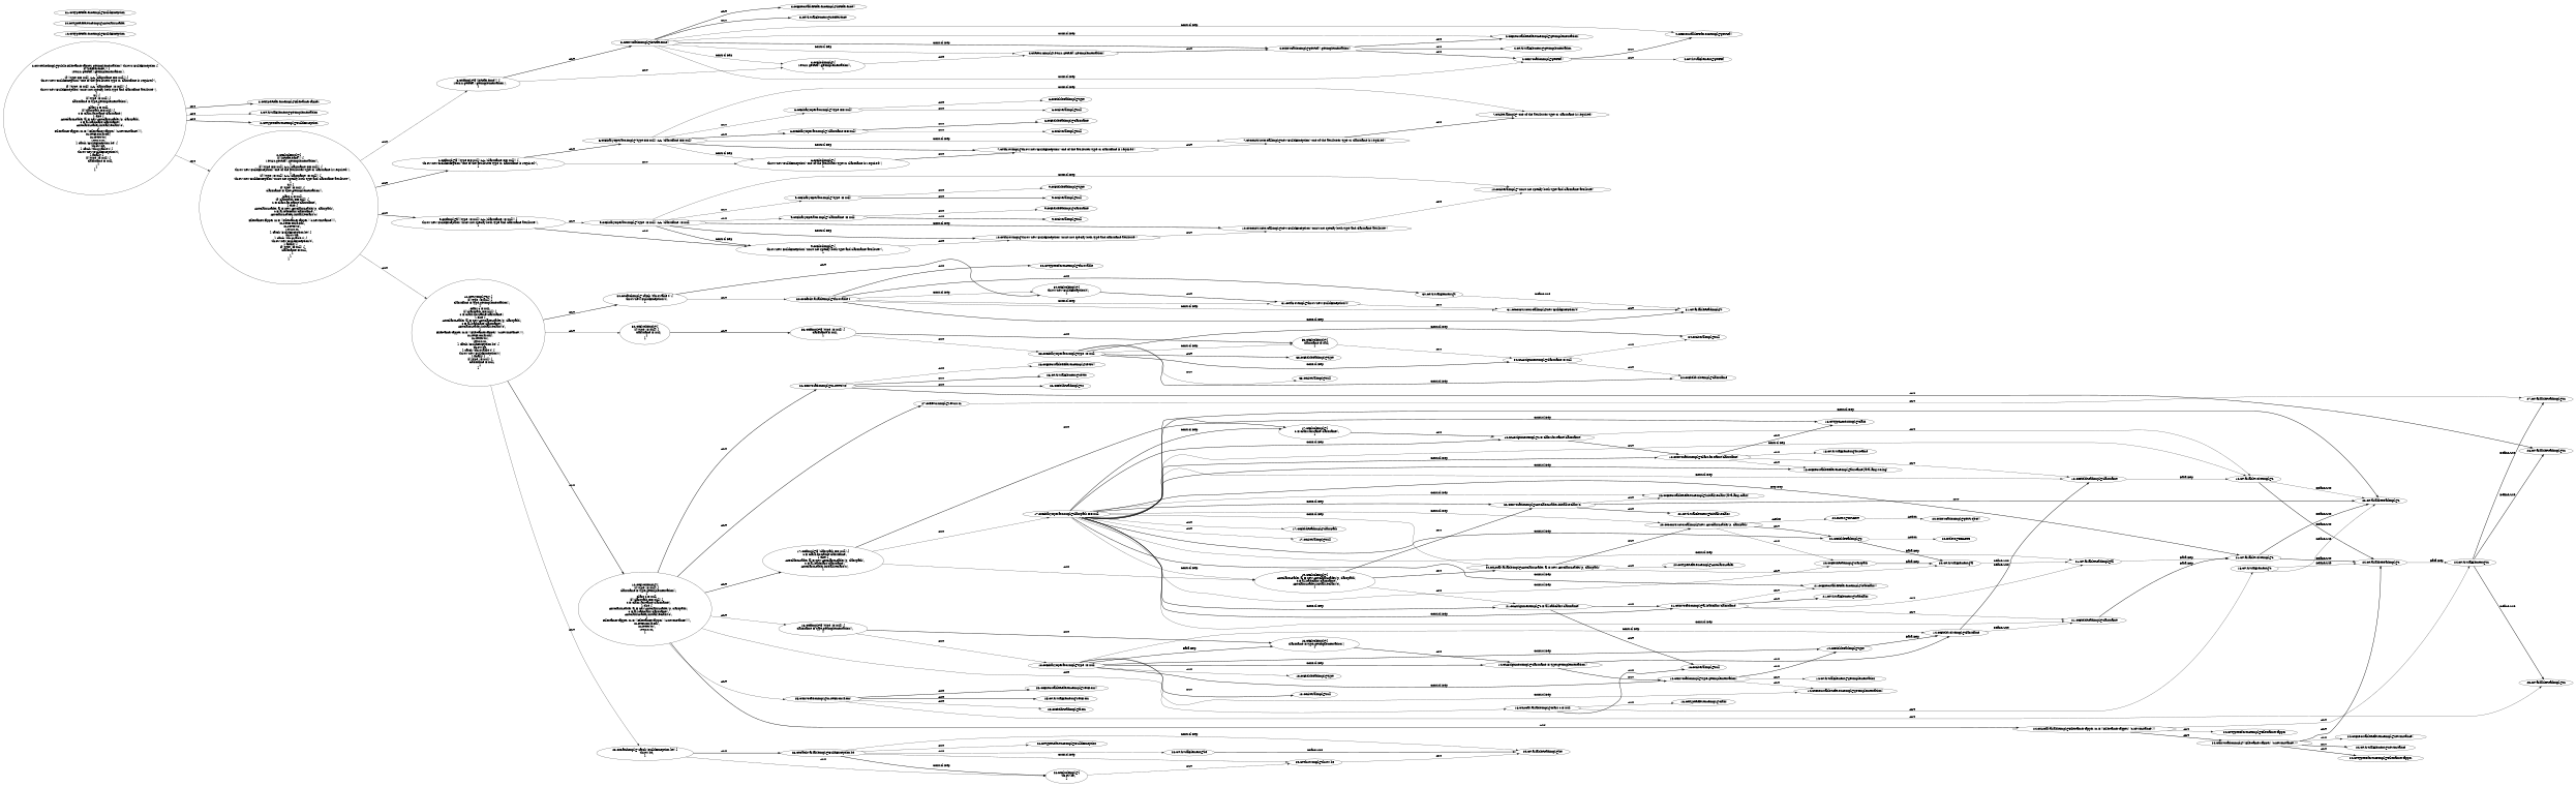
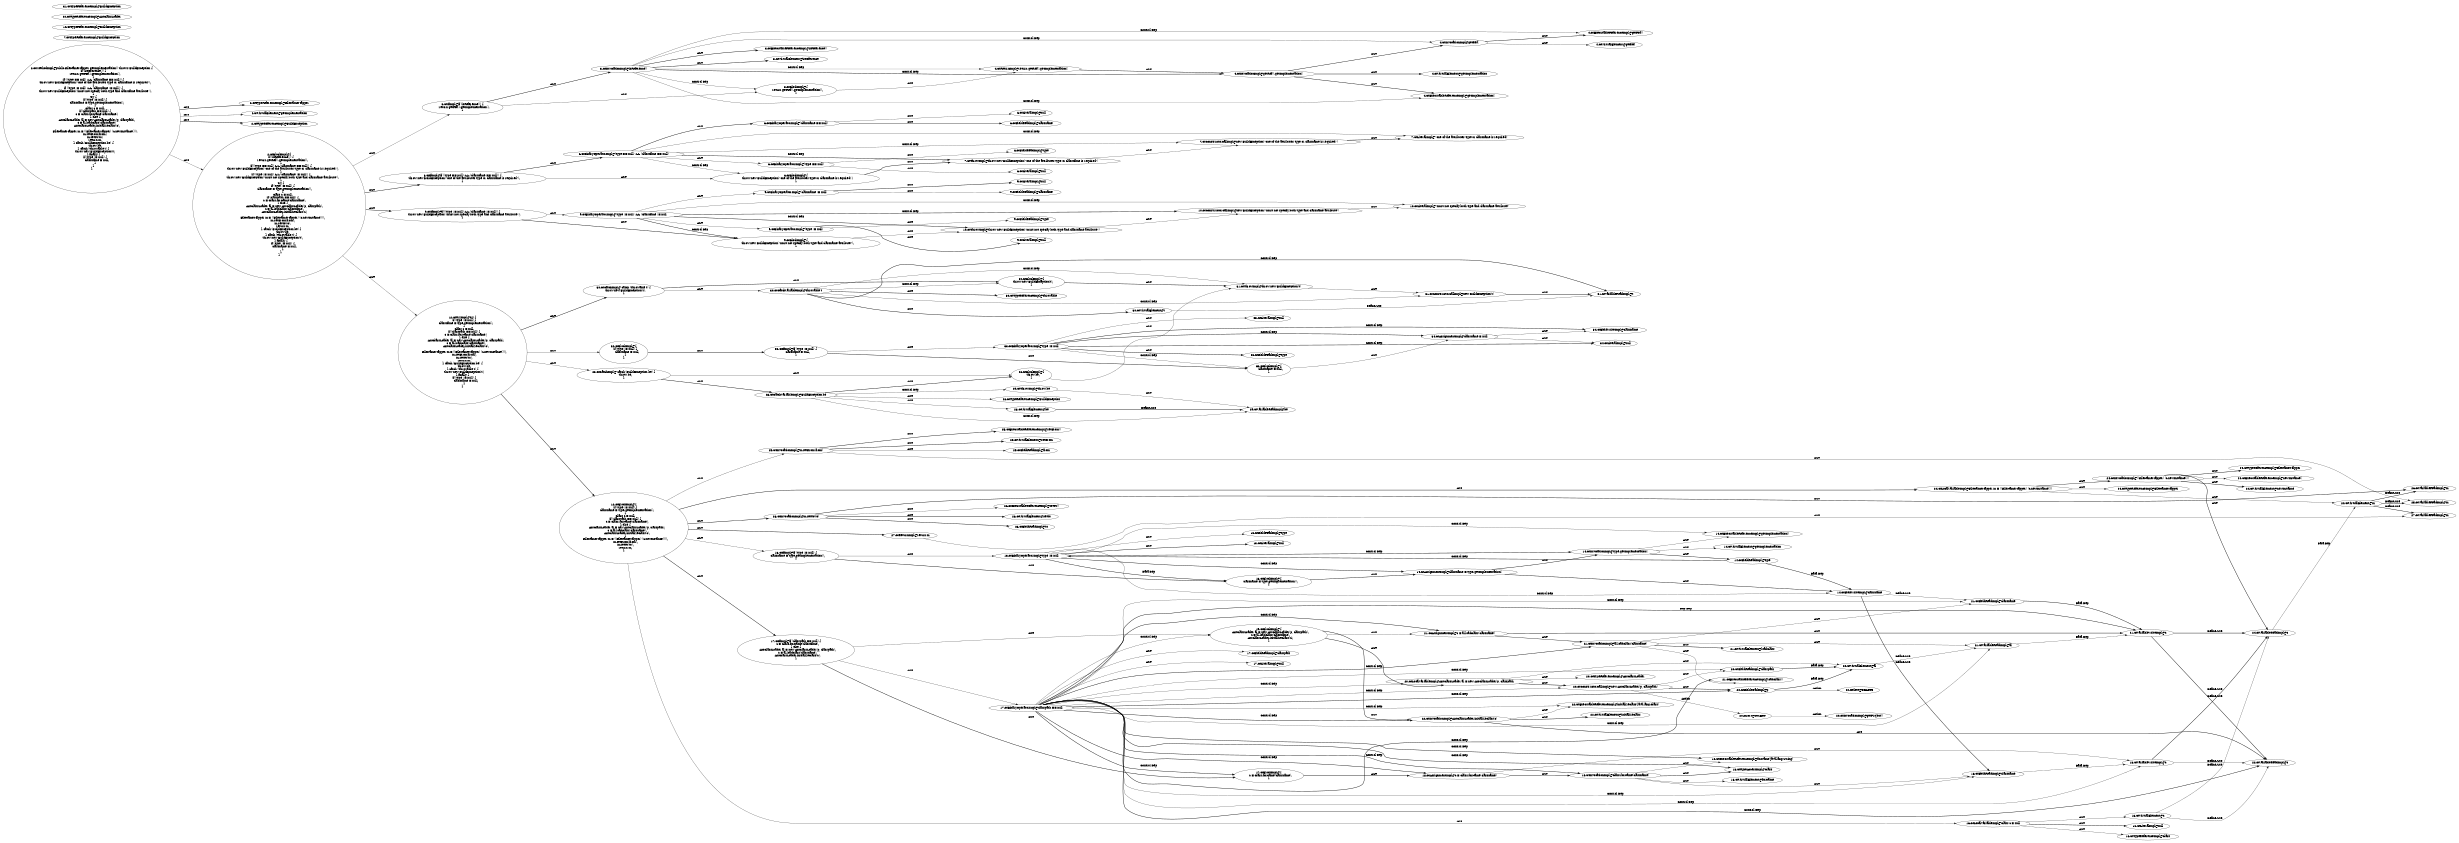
  digraph {
    rankdir=LR
    node [shape=ellipse]
    edge [style=solid]
    n1 [label="2:CtTypeReferenceImpl@FileNameMapper"]
    n2 [label="2:CtVirtualElement@getImplementation"]
    n3 [label="2:CtTypeReferenceImpl@BuildException"]
    n4 [label="3:CtExecutableReferenceImpl@isReference()"]
    n5 [label="3:CtVirtualElement@isReference"]
    n6 [label="3:CtInvocationImpl@isReference()"]
    n7 [label="4:CtExecutableReferenceImpl@getImplementation()"]
    n8 [label="4:CtExecutableReferenceImpl@getRef()"]
    n9 [label="4:CtInvocationImpl@getRef()"]
    n10 [label="4:CtInvocationImpl@getRef().getImplementation()"]
    n11 [label="4:CtReturnImpl@return getRef().getImplementation()"]
    n12 [label="3:CtBlockImpl@\{\n    return getRef().getImplementation();\n\}"]
    n13 [label="4:CtVirtualElement@getRef"]
    n14 [label="4:CtVirtualElement@getImplementation"]
    n15 [label="3:CtIfImpl@if (isReference()) \{\n    return getRef().getImplementation();\n\}"]
    n16 [label="6:CtFieldReadImpl@type"]
    n17 [label="6:CtLiteralImpl@null"]
    n18 [label="6:CtBinaryOperatorImpl@(type == null)"]
    n19 [label="6:CtFieldReadImpl@classname"]
    n20 [label="6:CtLiteralImpl@null"]
    n21 [label="6:CtBinaryOperatorImpl@(classname == null)"]
    n22 [label="6:CtBinaryOperatorImpl@(type == null) && (classname == null)"]
    n23 [label="7:CtLiteralImpl@\"one of the attributes type or classname is required\""]
    n24 [label="7:CtConstructorCallImpl@new BuildException(\"one of the attributes type or classname is required\")"]
    n25 [label="7:CtThrowImpl@throw new BuildException(\"one of the attributes type or classname is required\")"]
    n26 [label="6:CtBlockImpl@\{\n    throw new BuildException(\"one of the attributes type or classname is required\");\n\}"]
+   n27 [label="7:CtTypeReferenceImpl@BuildException"]
    n28 [label="6:CtIfImpl@if ((type == null) && (classname == null)) \{\n    throw new BuildException(\"one of the attributes type or classname is required\");\n\}"]
    n29 [label="9:CtFieldReadImpl@type"]
    n30 [label="9:CtLiteralImpl@null"]
    n31 [label="9:CtBinaryOperatorImpl@(type != null)"]
    n32 [label="9:CtFieldReadImpl@classname"]
    n33 [label="9:CtLiteralImpl@null"]
    n34 [label="9:CtBinaryOperatorImpl@(classname != null)"]
    n35 [label="9:CtBinaryOperatorImpl@(type != null) && (classname != null)"]
    n36 [label="10:CtLiteralImpl@\"must not specify both type and classname attribute\""]
    n37 [label="10:CtConstructorCallImpl@new BuildException(\"must not specify both type and classname attribute\")"]
    n38 [label="10:CtThrowImpl@throw new BuildException(\"must not specify both type and classname attribute\")"]
    n39 [label="9:CtBlockImpl@\{\n    throw new BuildException(\"must not specify both type and classname attribute\");\n\}"]
    n40 [label="10:CtTypeReferenceImpl@BuildException"]
    n41 [label="9:CtIfImpl@if ((type != null) && (classname != null)) \{\n    throw new BuildException(\"must not specify both type and classname attribute\");\n\}"]
    n42 [label="13:CtFieldReadImpl@type"]
    n43 [label="13:CtLiteralImpl@null"]
    n44 [label="13:CtBinaryOperatorImpl@type != null"]
    n45 [label="14:CtFieldWriteImpl@classname"]
    n46 [label="14:CtExecutableReferenceImpl@getImplementation()"]
    n47 [label="14:CtFieldReadImpl@type"]
    n48 [label="14:CtInvocationImpl@type.getImplementation()"]
    n49 [label="14:CtAssignmentImpl@classname = type.getImplementation()"]
    n50 [label="13:CtBlockImpl@\{\n    classname = type.getImplementation();\n\}"]
    n51 [label="18:CtFieldReadImpl@classname"]
    n52 [label="21:CtFieldReadImpl@classname"]
    n53 [label="14:CtVirtualElement@getImplementation"]
    n54 [label="18:CtVariableWriteImpl@c"]
    n55 [label="21:CtVariableWriteImpl@c"]
    n56 [label="13:CtIfImpl@if (type != null) \{\n    classname = type.getImplementation();\n\}"]
    n57 [label="16:CtTypeReferenceImpl@Class"]
    n58 [label="16:CtLiteralImpl@null"]
    n59 [label="16:CtVirtualElement@c"]
    n60 [label="22:CtVariableReadImpl@c"]
    n61 [label="24:CtVariableReadImpl@c"]
    n62 [label="24:CtVirtualElement@m"]
    n63 [label="16:CtLocalVariableImpl@Class c = null"]
    n64 [label="17:CtFieldReadImpl@classpath"]
    n65 [label="17:CtLiteralImpl@null"]
    n66 [label="17:CtBinaryOperatorImpl@classpath == null"]
    n67 [label="18:CtExecutableReferenceImpl@forName(java.lang.String)"]
    n68 [label="18:CtTypeAccessImpl@Class"]
    n69 [label="18:CtInvocationImpl@Class.forName(classname)"]
    n70 [label="18:CtAssignmentImpl@c = Class.forName(classname)"]
    n71 [label="17:CtBlockImpl@\{\n    c = Class.forName(classname);\n\}"]
    n72 [label="20:CtFieldReadImpl@p"]
    n73 [label="20:CtFieldReadImpl@classpath"]
    n74 [label="20:CtConstructorCallImpl@new AntClassLoader(p, classpath)"]
    n75 [label="20:CtLocalVariableImpl@AntClassLoader al = new AntClassLoader(p, classpath)"]
    n76 [label="21:CtExecutableReferenceImpl@loadClass()"]
    n77 [label="21:CtVariableReadImpl@al"]
    n78 [label="21:CtInvocationImpl@al.loadClass(classname)"]
    n79 [label="21:CtAssignmentImpl@c = al.loadClass(classname)"]
    n80 [label="22:CtExecutableReferenceImpl@initializeClass(java.lang.Class)"]
    n81 [label="22:CtInvocationImpl@AntClassLoader.initializeClass(c)"]
    n82 [label="19:CtBlockImpl@\{\n    AntClassLoader al = new AntClassLoader(p, classpath);\n    c = al.loadClass(classname);\n    AntClassLoader.initializeClass(c);\n\}"]
    n83 [label="18:CtVirtualElement@forName"]
    n84 [label="20:CtVirtualElement@al"]
    n85 [label="20:Delete@DELETE"]
    n86 [label="20:Insert@INSERT"]
    n87 [label="20:CtTypeReferenceImpl@AntClassLoader"]
    n88 [label="21:CtVirtualElement@loadClass"]
    n89 [label="22:CtVirtualElement@initializeClass"]
    n90 [label="20:CtTypeReferenceImpl@AntClassLoader"]
    n91 [label="20:CtInvocationImpl@getProject()"]
    n92 [label="17:CtIfImpl@if (classpath == null) \{\n    c = Class.forName(classname);\n\} else \{\n    AntClassLoader al = new AntClassLoader(p, classpath);\n    c = al.loadClass(classname);\n    AntClassLoader.initializeClass(c);\n\}"]
    n93 [label="24:CtTypeReferenceImpl@FileNameMapper"]
    n94 [label="24:CtExecutableReferenceImpl@newInstance()"]
    n95 [label="24:CtVirtualElement@newInstance"]
    n96 [label="25:CtVariableReadImpl@m"]
    n97 [label="26:CtVariableReadImpl@m"]
    n98 [label="27:CtVariableReadImpl@m"]
    n99 [label="24:CtInvocationImpl@((FileNameMapper) (c.newInstance()))"]
    n100 [label="24:CtTypeReferenceImpl@FileNameMapper"]
    n101 [label="24:CtLocalVariableImpl@FileNameMapper m = ((FileNameMapper) (c.newInstance()))"]
    n102 [label="25:CtExecutableReferenceImpl@setFrom()"]
    n103 [label="25:CtVirtualElement@setFrom"]
    n104 [label="25:CtFieldReadImpl@from"]
    n105 [label="25:CtInvocationImpl@m.setFrom(from)"]
    n106 [label="26:CtExecutableReferenceImpl@setTo()"]
    n107 [label="26:CtVirtualElement@setTo"]
    n108 [label="26:CtFieldReadImpl@to"]
    n109 [label="26:CtInvocationImpl@m.setTo(to)"]
    n110 [label="27:CtReturnImpl@return m"]
    n111 [label="12:CtBlockImpl@\{\n    if (type != null) \{\n        classname = type.getImplementation();\n    \}\n    Class c = null;\n    if (classpath == null) \{\n        c = Class.forName(classname);\n    \} else \{\n        AntClassLoader al = new AntClassLoader(p, classpath);\n        c = al.loadClass(classname);\n        AntClassLoader.initializeClass(c);\n    \}\n    FileNameMapper m = ((FileNameMapper) (c.newInstance()));\n    m.setFrom(from);\n    m.setTo(to);\n    return m;\n\}"]
    n112 [label="28:CtVirtualElement@be"]
    n113 [label="29:CtVariableReadImpl@be"]
    n114 [label="28:CtTypeReferenceImpl@BuildException"]
    n115 [label="28:CtCatchVariableImpl@BuildException be"]
    n116 [label="29:CtThrowImpl@throw be"]
    n117 [label="28:CtBlockImpl@\{\n    throw be;\n\}"]
    n118 [label="28:CtCatchImpl@ catch (BuildException be) \{\n    throw be;\n\}"]
    n119 [label="30:CtVirtualElement@t"]
    n120 [label="31:CtVariableReadImpl@t"]
    n121 [label="30:CtTypeReferenceImpl@Throwable"]
    n122 [label="30:CtCatchVariableImpl@Throwable t"]
    n123 [label="31:CtConstructorCallImpl@new BuildException(t)"]
    n124 [label="31:CtThrowImpl@throw new BuildException(t)"]
    n125 [label="30:CtBlockImpl@\{\n    throw new BuildException(t);\n\}"]
    n126 [label="31:CtTypeReferenceImpl@BuildException"]
    n127 [label="30:CtCatchImpl@ catch (Throwable t) \{\n    throw new BuildException(t);\n\}"]
    n128 [label="33:CtFieldReadImpl@type"]
    n129 [label="33:CtLiteralImpl@null"]
    n130 [label="33:CtBinaryOperatorImpl@type != null"]
    n131 [label="34:CtFieldWriteImpl@classname"]
    n132 [label="34:CtLiteralImpl@null"]
    n133 [label="34:CtAssignmentImpl@classname = null"]
    n134 [label="33:CtBlockImpl@\{\n    classname = null;\n\}"]
    n135 [label="33:CtIfImpl@if (type != null) \{\n    classname = null;\n\}"]
    n136 [label="32:CtBlockImpl@\{\n    if (type != null) \{\n        classname = null;\n    \}\n\}"]
    n137 [label="12:CtTryImpl@try \{\n    if (type != null) \{\n        classname = type.getImplementation();\n    \}\n    Class c = null;\n    if (classpath == null) \{\n        c = Class.forName(classname);\n    \} else \{\n        AntClassLoader al = new AntClassLoader(p, classpath);\n        c = al.loadClass(classname);\n        AntClassLoader.initializeClass(c);\n    \}\n    FileNameMapper m = ((FileNameMapper) (c.newInstance()));\n    m.setFrom(from);\n    m.setTo(to);\n    return m;\n\} catch (BuildException be) \{\n    throw be;\n\} catch (Throwable t) \{\n    throw new BuildException(t);\n\} finally \{\n    if (type != null) \{\n        classname = null;\n    \}\n\}"]
    n138 [label="2:CtBlockImpl@\{\n    if (isReference()) \{\n        return getRef().getImplementation();\n    \}\n    if ((type == null) && (classname == null)) \{\n        throw new BuildException(\"one of the attributes type or classname is required\");\n    \}\n    if ((type != null) && (classname != null)) \{\n        throw new BuildException(\"must not specify both type and classname attribute\");\n    \}\n    try \{\n        if (type != null) \{\n            classname = type.getImplementation();\n        \}\n        Class c = null;\n        if (classpath == null) \{\n            c = Class.forName(classname);\n        \} else \{\n            AntClassLoader al = new AntClassLoader(p, classpath);\n            c = al.loadClass(classname);\n            AntClassLoader.initializeClass(c);\n        \}\n        FileNameMapper m = ((FileNameMapper) (c.newInstance()));\n        m.setFrom(from);\n        m.setTo(to);\n        return m;\n    \} catch (BuildException be) \{\n        throw be;\n    \} catch (Throwable t) \{\n        throw new BuildException(t);\n    \} finally \{\n        if (type != null) \{\n            classname = null;\n        \}\n    \}\n\}"]
    n139 [label="2:CtMethodImpl@public FileNameMapper getImplementation() throws BuildException \{\n    if (isReference()) \{\n        return getRef().getImplementation();\n    \}\n    if ((type == null) && (classname == null)) \{\n        throw new BuildException(\"one of the attributes type or classname is required\");\n    \}\n    if ((type != null) && (classname != null)) \{\n        throw new BuildException(\"must not specify both type and classname attribute\");\n    \}\n    try \{\n        if (type != null) \{\n            classname = type.getImplementation();\n        \}\n        Class c = null;\n        if (classpath == null) \{\n            c = Class.forName(classname);\n        \} else \{\n            AntClassLoader al = new AntClassLoader(p, classpath);\n            c = al.loadClass(classname);\n            AntClassLoader.initializeClass(c);\n        \}\n        FileNameMapper m = ((FileNameMapper) (c.newInstance()));\n        m.setFrom(from);\n        m.setTo(to);\n        return m;\n    \} catch (BuildException be) \{\n        throw be;\n    \} catch (Throwable t) \{\n        throw new BuildException(t);\n    \} finally \{\n        if (type != null) \{\n            classname = null;\n        \}\n    \}\n\}"]
    n6 -> n4 [label=AST style=bold]
    n6 -> n5 [label=AST style=bold]
    n6 -> n7 [label="Control Dep"]
    n6 -> n8 [label="Control Dep"]
    n6 -> n9 [label="Control Dep"]
    n6 -> n10 [label="Control Dep" style=bold]
    n6 -> n11 [label="Control Dep"]
    n6 -> n12 [label="Control Dep"]
    n9 -> n8 [label=AST style=bold]
    n9 -> n13 [label=AST]
    n10 -> n7 [label=AST style=bold]
    n10 -> n9 [label=AST style=bold]
    n10 -> n14 [label=AST style=bold]
    n11 -> n10 [label=AST style=bold]
    n12 -> n11 [label=AST]
    n15 -> n6 [label=AST style=bold]
    n15 -> n12 [label=AST]
    n18 -> n16 [label=AST]
    n18 -> n17 [label=AST]
    n21 -> n19 [label=AST style=bold]
    n21 -> n20 [label=AST]
    n22 -> n18 [label=AST]
    n22 -> n21 [label=AST style=bold]
    n22 -> n23 [label="Control Dep"]
    n22 -> n24 [label="Control Dep"]
    n22 -> n25 [label="Control Dep" style=bold]
    n22 -> n26 [label="Control Dep"]
    n24 -> n23 [label=AST style=bold]
    n25 -> n24 [label=AST]
    n26 -> n25 [label=AST style=bold]
    n28 -> n22 [label=AST style=bold]
    n28 -> n26 [label=AST]
    n31 -> n29 [label=AST]
    n31 -> n30 [label=AST style=bold]
    n34 -> n32 [label=AST]
    n34 -> n33 [label=AST style=bold]
    n35 -> n31 [label=AST]
    n35 -> n34 [label=AST]
    n35 -> n36 [label="Control Dep"]
    n35 -> n37 [label="Control Dep" style=bold]
    n35 -> n38 [label="Control Dep" style=bold]
    n35 -> n39 [label="Control Dep" style=bold]
    n37 -> n36 [label=AST]
    n38 -> n37 [label=AST]
    n39 -> n38 [label=AST]
    n41 -> n35 [label=AST]
    n41 -> n39 [label=AST style=bold]
    n44 -> n42 [label=AST]
    n44 -> n43 [label=AST style=bold]
    n44 -> n45 [label="Control Dep"]
    n44 -> n46 [label="Control Dep"]
-   n44 -> n47 [label="Control Dep" style=bold]
+   n47 -> n44 [label="Control Dep" style=bold]
    n44 -> n48 [label="Control Dep" style=bold]
    n44 -> n49 [label="Control Dep" style=bold]
    n44 -> n50 [label="Data Dep" style=bold]
    n45 -> n51 [label="Define-Use" style=bold]
    n45 -> n52 [label="Define-Use"]
    n47 -> n45 [label="Data Dep" style=bold]
    n48 -> n46 [label=AST]
    n48 -> n47 [label=AST style=bold]
    n48 -> n53 [label=AST]
    n49 -> n45 [label=AST style=bold]
    n49 -> n48 [label=AST style=bold]
    n50 -> n49 [label=AST style=bold]
    n51 -> n54 [label="Data Dep"]
    n52 -> n55 [label="Data Dep" style=bold]
    n54 -> n60 [label="Define-Use"]
    n54 -> n61 [label="Define-Use" style=bold]
    n55 -> n60 [label="Define-Use" style=bold]
    n55 -> n61 [label="Define-Use" style=bold]
    n56 -> n44 [label=AST]
    n56 -> n50 [label=AST style=bold]
    n59 -> n60 [label="Define-Use"]
    n59 -> n61 [label="Define-Use"]
    n61 -> n62 [label="Data Dep"]
    n62 -> n96 [label="Define-Use" style=bold]
    n62 -> n97 [label="Define-Use" style=bold]
    n62 -> n98 [label="Define-Use" style=bold]
    n63 -> n57 [label=AST]
    n63 -> n58 [label=AST style=bold]
    n63 -> n59 [label=AST]
    n66 -> n51 [label="Control Dep"]
    n66 -> n52 [label="Control Dep"]
    n66 -> n54 [label="Control Dep"]
    n66 -> n55 [label="Dep Dep" style=bold]
    n66 -> n60 [label="Control Dep" style=bold]
    n66 -> n64 [label=AST]
    n66 -> n65 [label=AST]
    n66 -> n67 [label="Control Dep" style=bold]
    n66 -> n68 [label="Control Dep" style=bold]
    n66 -> n69 [label="Control Dep" style=bold]
    n66 -> n70 [label="Control Dep" style=bold]
    n66 -> n71 [label="Control Dep" style=bold]
    n66 -> n72 [label="Control Dep" style=bold]
    n66 -> n73 [label="Control Dep"]
    n66 -> n74 [label="Control Dep"]
    n66 -> n75 [label="Control Dep"]
    n66 -> n76 [label="Control Dep" style=bold]
    n66 -> n77 [label="Control Dep"]
    n66 -> n78 [label="Control Dep" style=bold]
    n66 -> n79 [label="Control Dep" style=bold]
    n66 -> n80 [label="Control Dep"]
    n66 -> n81 [label="Control Dep" style=bold]
    n66 -> n82 [label="Control Dep"]
    n69 -> n51 [label=AST]
    n69 -> n67 [label=AST]
    n69 -> n68 [label=AST style=bold]
    n69 -> n83 [label=AST]
    n70 -> n54 [label=AST]
    n70 -> n69 [label=AST style=bold]
    n71 -> n70 [label=AST style=bold]
    n72 -> n84 [label="Data Dep" style=bold]
    n72 -> n85 [label=Action]
    n73 -> n84 [label="Data Dep" style=bold]
    n74 -> n72 [label=AST style=bold]
    n74 -> n73 [label=AST]
    n74 -> n86 [label=Action]
    n75 -> n74 [label=AST style=bold]
    n75 -> n84 [label=AST]
    n75 -> n87 [label=AST]
    n77 -> n55 [label="Data Dep"]
    n78 -> n52 [label=AST]
    n78 -> n76 [label=AST]
    n78 -> n77 [label=AST]
    n78 -> n88 [label=AST style=bold]
-   n79 -> n58 [label=AST style=bold]
+   n79 -> n55 [label=AST style=bold]
    n79 -> n78 [label=AST style=bold]
    n81 -> n60 [label=AST style=bold]
    n81 -> n80 [label=AST]
    n81 -> n89 [label=AST style=bold]
    n82 -> n75 [label=AST style=bold]
    n82 -> n79 [label=AST]
    n82 -> n81 [label=AST style=bold]
    n84 -> n77 [label="Define-Use"]
    n86 -> n91 [label=Action]
    n92 -> n66 [label=AST]
    n92 -> n71 [label=AST style=bold]
    n92 -> n82 [label=AST]
    n99 -> n61 [label=AST style=bold]
    n99 -> n94 [label=AST]
    n99 -> n95 [label=AST style=bold]
    n99 -> n100 [label=AST style=bold]
    n101 -> n62 [label=AST]
    n101 -> n93 [label=AST]
    n101 -> n99 [label=AST style=bold]
    n105 -> n96 [label=AST]
    n105 -> n102 [label=AST style=bold]
    n105 -> n103 [label=AST style=bold]
    n105 -> n104 [label=AST]
    n109 -> n97 [label=AST style=bold]
    n109 -> n106 [label=AST]
    n109 -> n107 [label=AST style=bold]
    n109 -> n108 [label=AST style=bold]
    n110 -> n98 [label=AST]
    n111 -> n56 [label=AST]
    n111 -> n63 [label=AST]
    n111 -> n92 [label=AST style=bold]
    n111 -> n101 [label=AST style=bold]
    n111 -> n105 [label=AST]
    n111 -> n109 [label=AST style=bold]
    n111 -> n110 [label=AST style=bold]
    n112 -> n113 [label="Define-Use" style=bold]
    n115 -> n112 [label=AST]
    n115 -> n113 [label="Control Dep"]
    n115 -> n114 [label=AST]
    n115 -> n116 [label="Control Dep"]
-   n115 -> n117 [label="Control Dep" style=bold]
+   n115 -> n117 [label=AST style=bold]
    n116 -> n113 [label=AST]
-   n117 -> n116 [label=AST]
+   n117 -> n124 [label=AST]
    n118 -> n115 [label=AST style=bold]
    n118 -> n117 [label=AST]
    n119 -> n120 [label="Define-Use"]
    n122 -> n119 [label=AST style=bold]
    n122 -> n120 [label="Control Dep" style=bold]
    n122 -> n121 [label=AST style=bold]
    n122 -> n123 [label="Control Dep"]
    n122 -> n124 [label="Control Dep"]
    n122 -> n125 [label="Control Dep"]
    n123 -> n120 [label=AST style=bold]
    n124 -> n123 [label=AST]
    n125 -> n124 [label=AST style=bold]
    n127 -> n122 [label=AST]
    n127 -> n125 [label=AST style=bold]
    n130 -> n128 [label=AST style=bold]
    n130 -> n129 [label=AST]
    n130 -> n131 [label="Control Dep" style=bold]
    n130 -> n132 [label="Control Dep" style=bold]
    n130 -> n133 [label="Control Dep" style=bold]
    n130 -> n134 [label="Control Dep"]
    n133 -> n131 [label=AST]
    n133 -> n132 [label=AST]
    n134 -> n133 [label=AST]
    n135 -> n130 [label=AST]
    n135 -> n134 [label=AST style=bold]
    n136 -> n135 [label=AST style=bold]
    n137 -> n111 [label=AST style=bold]
    n137 -> n118 [label=AST]
    n137 -> n127 [label=AST style=bold]
    n137 -> n136 [label=AST]
    n138 -> n15 [label=AST]
    n138 -> n28 [label=AST style=bold]
    n138 -> n41 [label=AST style=bold]
    n138 -> n137 [label=AST]
    n139 -> n1 [label=AST style=bold]
    n139 -> n2 [label=AST]
    n139 -> n3 [label=AST style=bold]
    n139 -> n138 [label=AST]
  }
